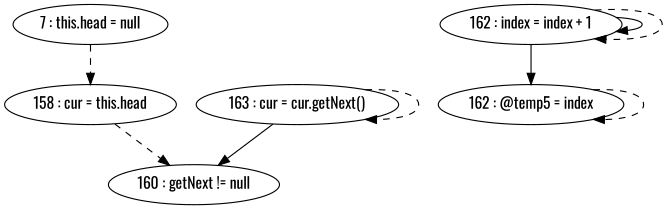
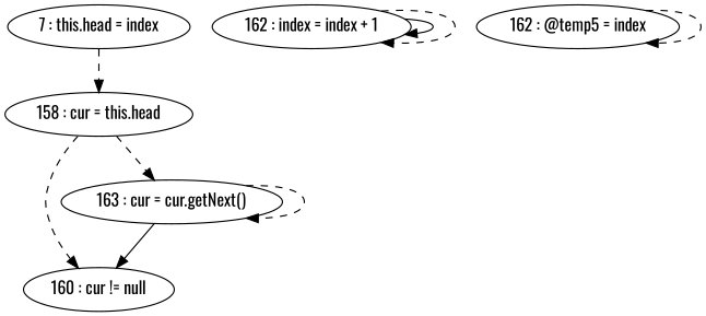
  digraph {
    fontname=Oswald
    node [fontname=Oswald]
    edge [fontname=Oswald style=dashed]
-   "7 : this.head = null"
+   "7 : this.head = null" [label="7 : this.head = index"]
    "158 : cur = this.head"
-   "160 : cur != null" [label="160 : getNext != null"]
+   "160 : cur != null"
    "163 : cur = cur.getNext()"
    "162 : index = index + 1"
    "162 : @temp5 = index"
    "7 : this.head = null" -> "158 : cur = this.head"
    "158 : cur = this.head" -> "160 : cur != null"
+   "158 : cur = this.head" -> "163 : cur = cur.getNext()"
    "163 : cur = cur.getNext()" -> "160 : cur != null" [style=""]
    "163 : cur = cur.getNext()" -> "163 : cur = cur.getNext()"
    "162 : index = index + 1" -> "162 : index = index + 1" [style=""]
    "162 : index = index + 1" -> "162 : index = index + 1"
-   "162 : index = index + 1" -> "162 : @temp5 = index" [style=""]
    "162 : @temp5 = index" -> "162 : @temp5 = index"
  }
